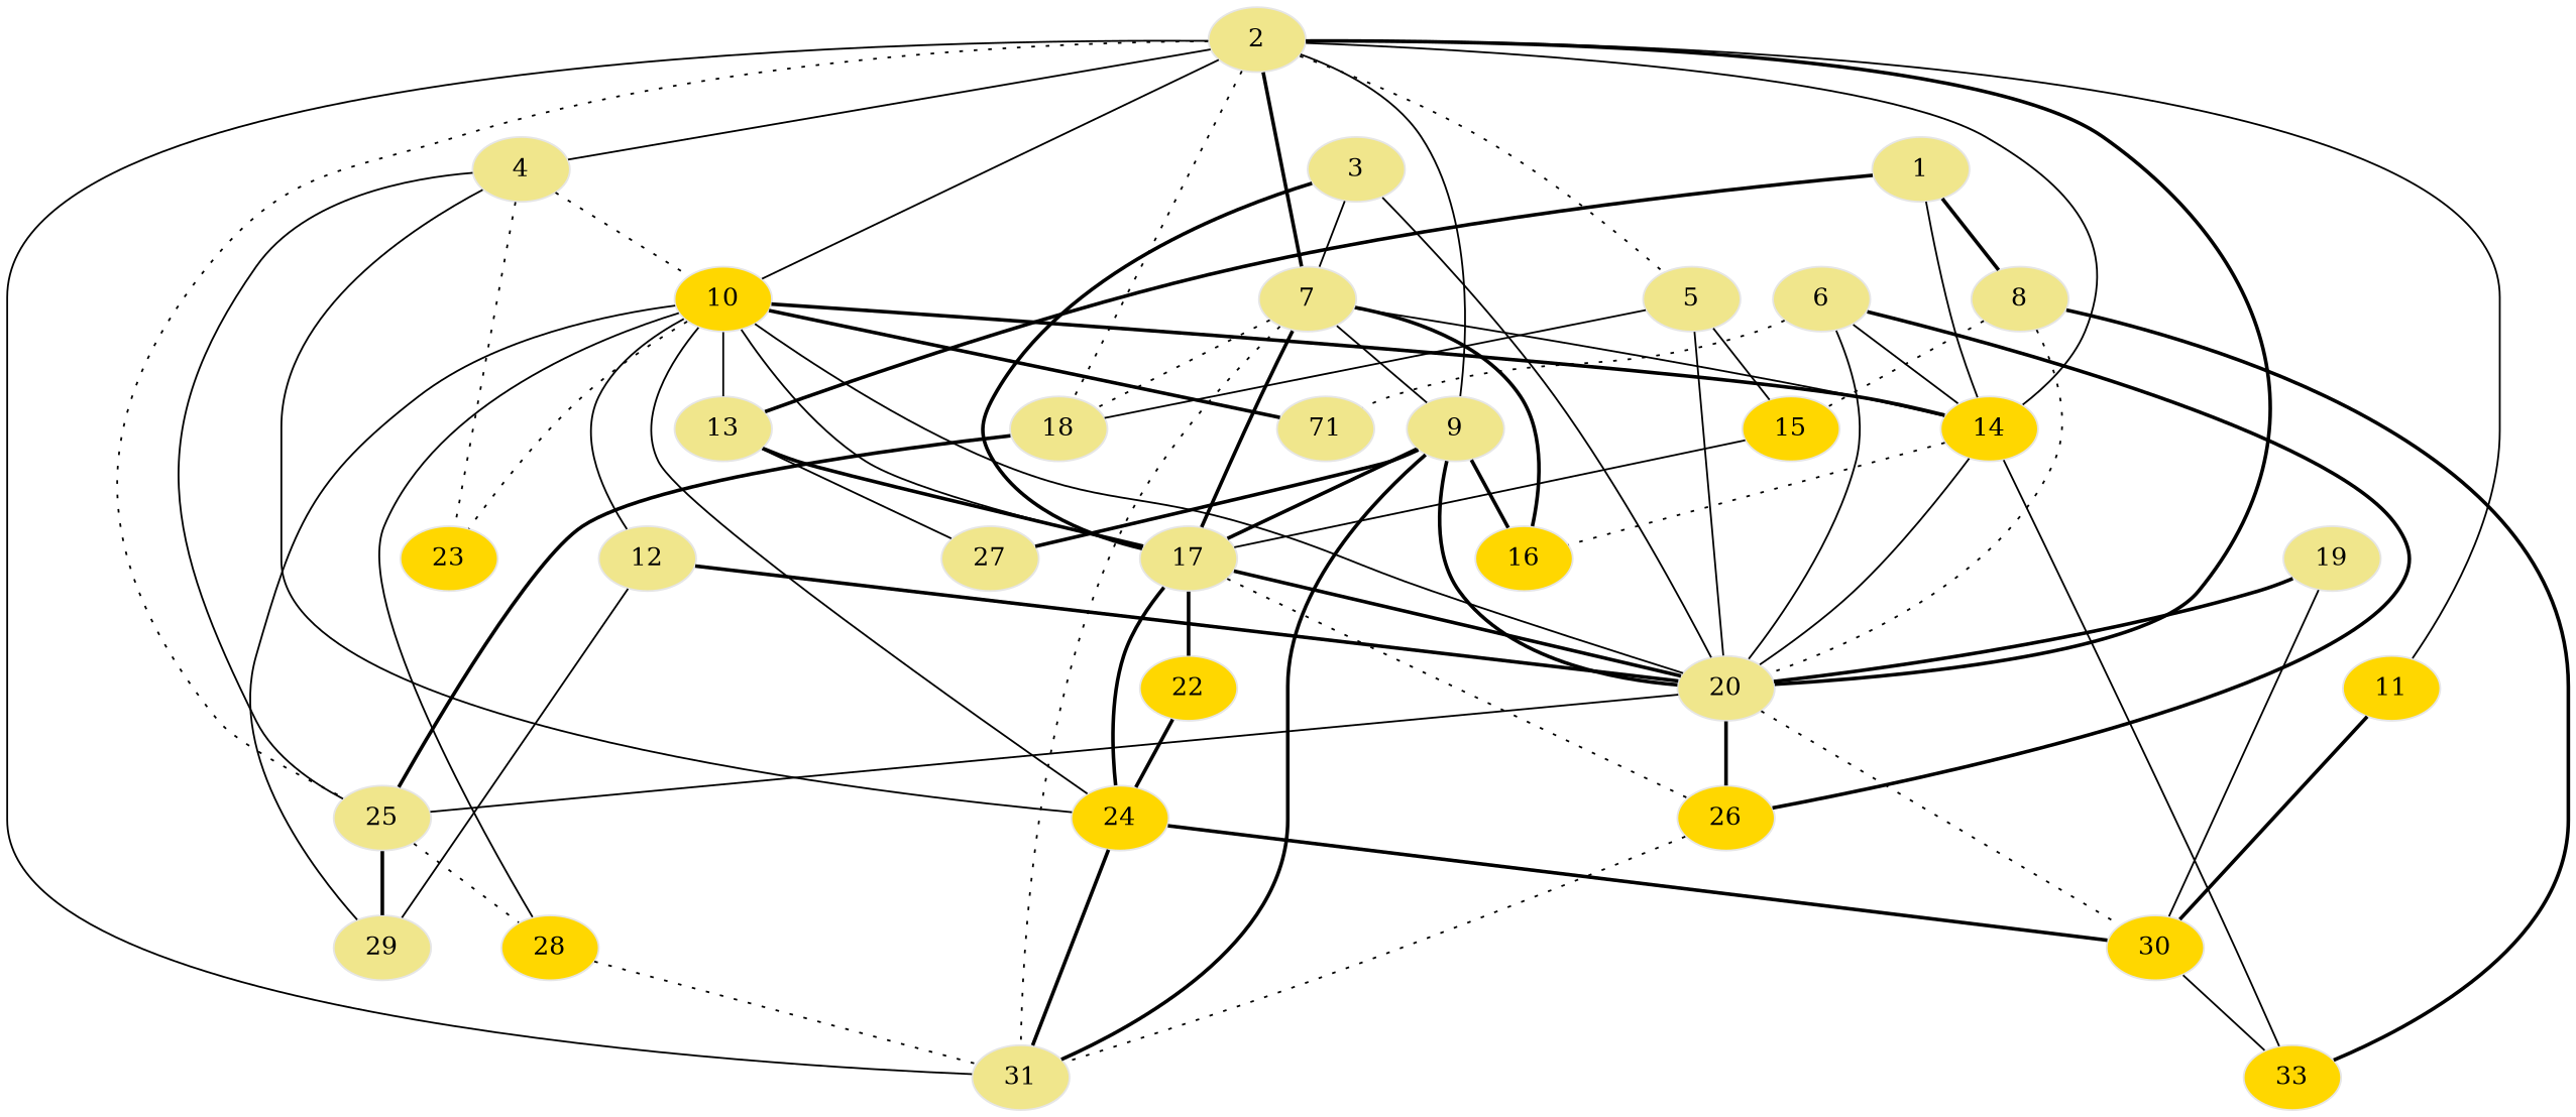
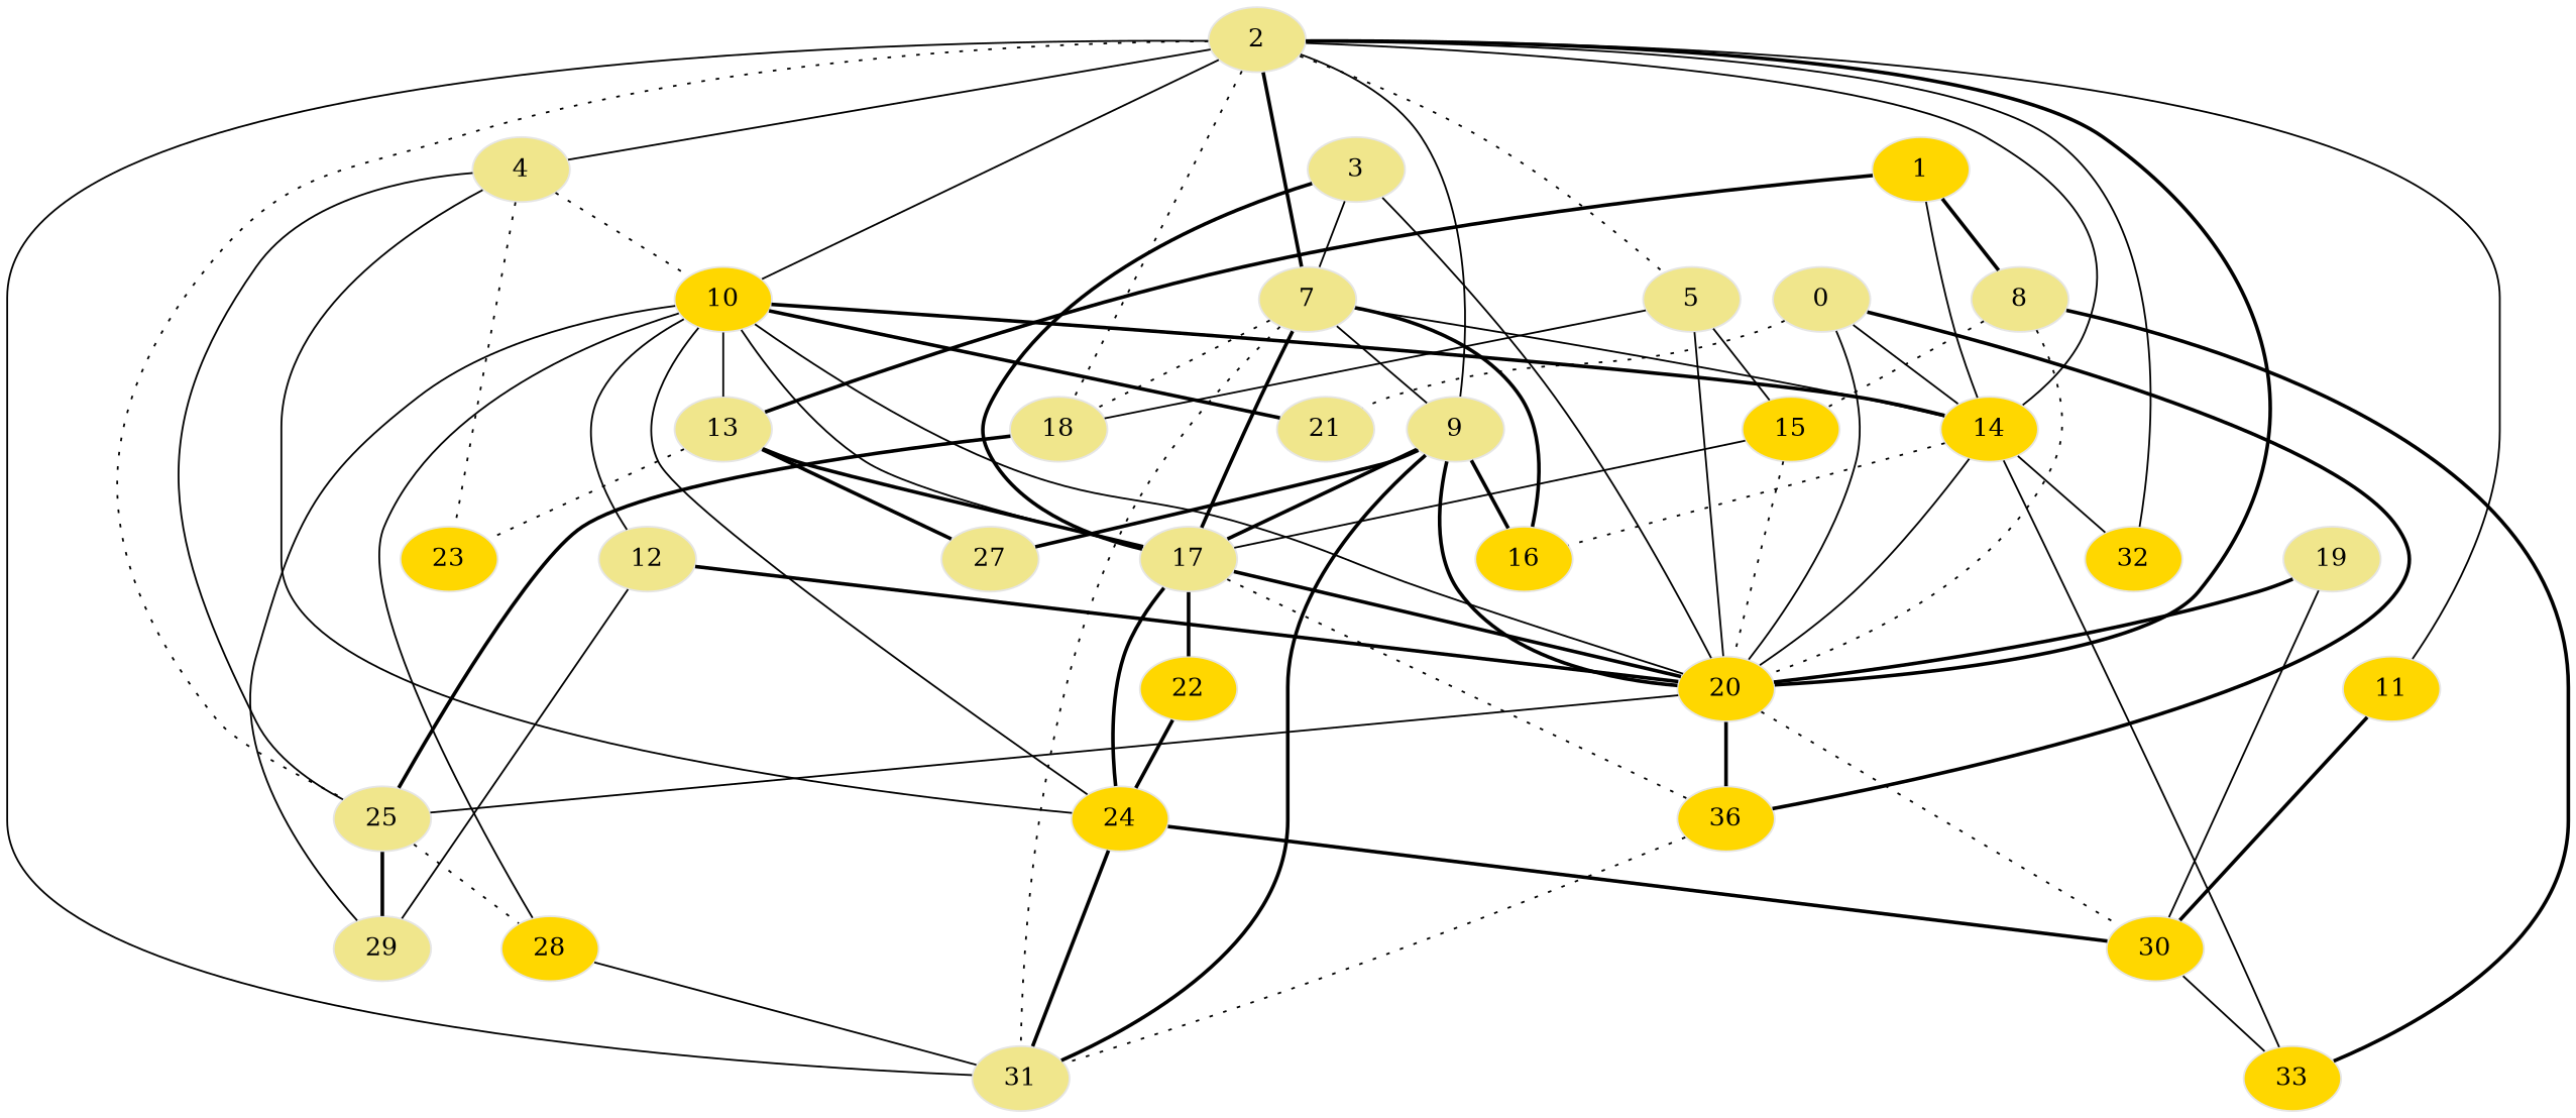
  graph {
    node [color=gray90 fillcolor=khaki style=filled]
    edge [style=solid weight=1.0]
-   1
+   1 [fillcolor=gold]
    8
    13
    14 [fillcolor=gold]
-   20
+   20 [fillcolor=gold]
    15 [fillcolor=gold]
    33 [fillcolor=gold]
    17
    23 [fillcolor=gold]
    27
+   32 [fillcolor=gold]
    16 [fillcolor=gold]
    2
    4
    5
    7
    9
    10 [fillcolor=gold]
    11 [fillcolor=gold]
    18
    25
    31
    24 [fillcolor=gold]
-   21 [label=71]
+   21
    12
    28 [fillcolor=gold]
    29
    30 [fillcolor=gold]
-   26 [fillcolor=gold]
+   26 [fillcolor=gold label=36]
    3
    22 [fillcolor=gold]
-   6
+   6 [label=0]
    19
    1 -- 8 [style=bold]
    1 -- 13 [style=bold]
    1 -- 14
    8 -- 20 [style=dotted]
    8 -- 15 [style=dotted]
    8 -- 33 [style=bold]
    13 -- 17 [style=bold]
-   10 -- 23 [style=dotted]
-   13 -- 27
+   13 -- 23 [style=dotted]
+   13 -- 27 [style=bold]
    14 -- 20 [weight=2.0]
    14 -- 33
+   14 -- 32
    14 -- 16 [style=dotted]
    20 -- 25
    20 -- 30 [style=dotted]
    20 -- 26 [style=bold weight=2.0]
+   15 -- 20 [style=dotted]
    15 -- 17
    17 -- 20 [style=bold]
    17 -- 24 [style=bold]
    17 -- 26 [style=dotted]
    17 -- 22 [style=bold]
    2 -- 14
    2 -- 20 [style=bold]
+   2 -- 32 [weight=2.0]
    2 -- 4 [weight=2.0]
    2 -- 5 [style=dotted]
    2 -- 7 [style=bold weight=2.0]
    2 -- 9
    2 -- 10
    2 -- 11
    2 -- 18 [style=dotted]
    2 -- 25 [style=dotted]
    2 -- 31 [weight=2.0]
    4 -- 23 [style=dotted]
    4 -- 10 [style=dotted]
    4 -- 25
    4 -- 24
    5 -- 20
    5 -- 15
    5 -- 18
    7 -- 14 [weight=2.0]
    7 -- 17 [style=bold]
    7 -- 16 [style=bold]
    7 -- 9
    7 -- 18 [style=dotted]
    7 -- 31 [style=dotted]
    9 -- 20 [style=bold]
    9 -- 17 [style=bold]
    9 -- 27 [style=bold weight=2.0]
    9 -- 16 [style=bold]
    9 -- 31 [style=bold]
    10 -- 13
    10 -- 14 [style=bold]
    10 -- 20
    10 -- 17
    10 -- 24
    10 -- 21 [style=bold weight=2.0]
    10 -- 12
    10 -- 28
    10 -- 29
    11 -- 30 [style=bold]
    18 -- 25 [style=bold]
    25 -- 28 [style=dotted]
    25 -- 29 [style=bold]
    24 -- 31 [style=bold]
    24 -- 30 [style=bold]
    12 -- 20 [style=bold]
    12 -- 29
-   28 -- 31 [style=dotted]
+   28 -- 31
    30 -- 33
    26 -- 31 [style=dotted]
    3 -- 20
    3 -- 17 [style=bold]
    3 -- 7
    22 -- 24 [style=bold]
    6 -- 14 [weight=2.0]
    6 -- 20
    6 -- 21 [style=dotted]
    6 -- 26 [style=bold]
    19 -- 20 [style=bold]
    19 -- 30
  }
